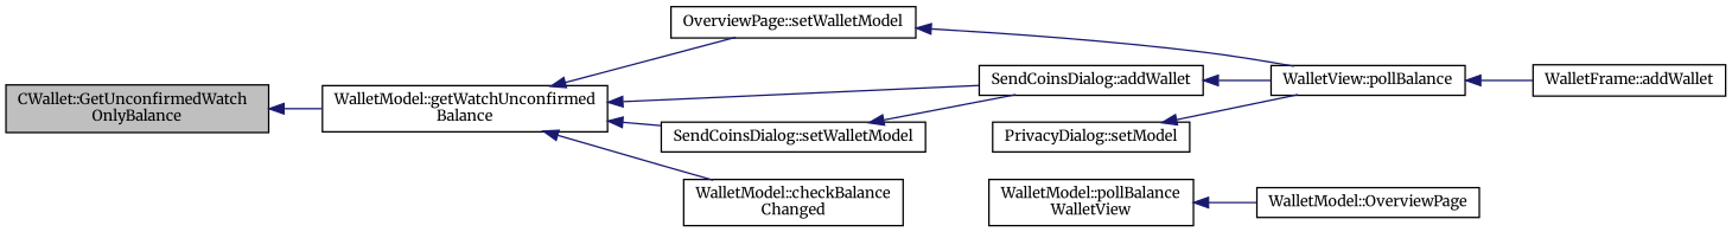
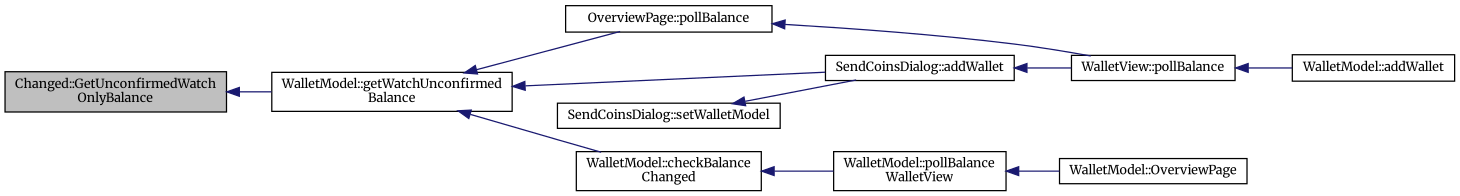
  digraph {
    fontname=Merriweather
    rankdir=LR
    node [color=black fillcolor=white fontname=Merriweather fontsize=10 shape=record style=filled]
    edge [color=midnightblue dir=back fontname=Merriweather fontsize=10 labelfontname=Helvetica labelfontsize=10 style=solid]
-   n1 [fillcolor=grey75 fontcolor=black height=0.2 label="CWallet::GetUnconfirmedWatch\lOnlyBalance" width=0.4]
+   n1 [fillcolor=grey75 fontcolor=black height=0.2 label="Changed::GetUnconfirmedWatch\lOnlyBalance" width=0.4]
    n2 [height=0.2 label="WalletModel::getWatchUnconfirmed\lBalance" width=0.4]
-   n3 [height=0.2 label="OverviewPage::setWalletModel" width=0.4]
+   n3 [height=0.2 label="OverviewPage::pollBalance" width=0.4]
    n4 [height=0.2 label="SendCoinsDialog::addWallet" width=0.4]
    n5 [height=0.2 label="SendCoinsDialog::setWalletModel" width=0.4]
    n6 [height=0.2 label="WalletModel::checkBalance\lChanged" width=0.4]
    n7 [height=0.2 label="WalletView::pollBalance" width=0.4]
-   n8 [height=0.2 label="PrivacyDialog::setModel" width=0.4]
    n9 [height=0.2 label="WalletModel::pollBalance\lWalletView" width=0.4]
-   n10 [height=0.2 label="WalletFrame::addWallet" width=0.4]
+   n10 [height=0.2 label="WalletModel::addWallet" width=0.4]
    n11 [height=0.2 label="WalletModel::OverviewPage" width=0.4]
    n1 -> n2
    n2 -> n3
    n2 -> n4
-   n2 -> n5
    n2 -> n6
    n3 -> n7
    n4 -> n7
    n5 -> n4
+   n6 -> n9
    n7 -> n10
-   n8 -> n7
    n9 -> n11
  }
